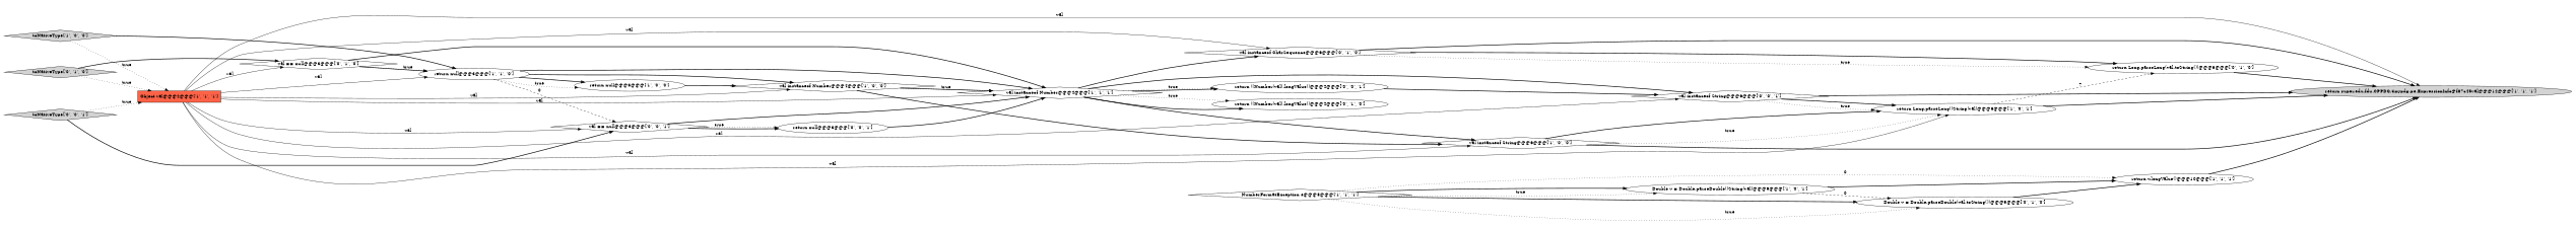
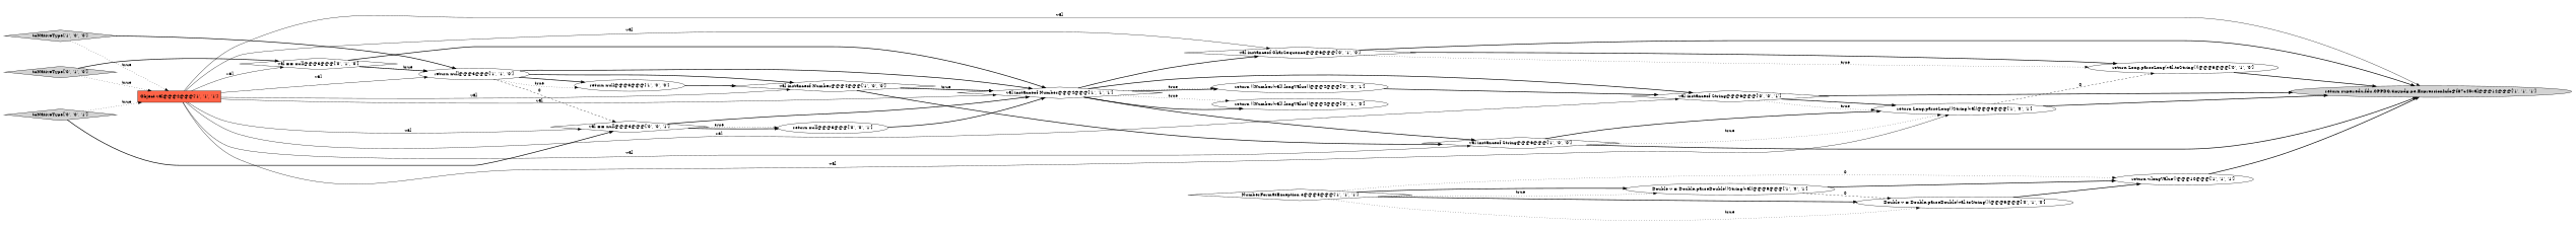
  digraph {
    rankdir=LR
    node [fillcolor=white shape=diamond style=filled]
    edge [style=bold]
    n1 [label="val instanceof CharSequence@@@6@@@['0', '1', '0']"]
    n2 [label="return Long.parseLong(val.toString())@@@6@@@['0', '1', '0']" shape=ellipse]
    n3 [fillcolor=lightgray label="return super.edu.fdu.CPPDG.tinypdg.pe.ExpressionInfo@f87c45val@@@12@@@['1', '1', '1']" shape=ellipse]
    n4 [label="return v.longValue()@@@10@@@['1', '1', '1']" shape=ellipse]
    n5 [fillcolor=lightgray label="toNativeType['0', '1', '0']"]
    n6 [fillcolor=tomato label="Object val@@@2@@@['1', '1', '1']" shape=box]
    n7 [label="val == null@@@3@@@['0', '1', '0']"]
    n8 [label="val instanceof String@@@6@@@['1', '0', '0']"]
    n9 [label="return Long.parseLong((String)val)@@@6@@@['1', '0', '1']" shape=ellipse]
    n10 [label="val instanceof String@@@6@@@['0', '0', '1']"]
    n11 [label="val instanceof Number@@@4@@@['1', '1', '1']"]
    n12 [label="return null@@@3@@@['1', '1', '0']" shape=ellipse]
    n13 [label="val instanceof Number@@@4@@@['1', '0', '0']"]
    n14 [label="val == null@@@3@@@['0', '0', '1']"]
    n15 [label="return ((Number)val).longValue()@@@4@@@['0', '0', '1']" shape=ellipse]
    n16 [label="return ((Number)val).longValue()@@@4@@@['0', '1', '0']" shape=ellipse]
    n17 [label="return null@@@3@@@['1', '0', '0']" shape=ellipse]
    n18 [label="return null@@@3@@@['0', '0', '1']" shape=ellipse]
    n19 [fillcolor=lightgray label="toNativeType['0', '0', '1']"]
    n20 [label="Double v = Double.parseDouble((String)val)@@@9@@@['1', '0', '1']" shape=ellipse]
    n21 [label="Double v = Double.parseDouble(val.toString())@@@9@@@['0', '1', '0']" shape=ellipse]
    n22 [label="NumberFormatException e@@@8@@@['1', '1', '1']"]
    n23 [fillcolor=lightgray label="toNativeType['1', '0', '0']"]
    n1 -> n2 [label=true style=dotted]
    n1 -> n2
    n1 -> n3
    n2 -> n3
    n4 -> n3
    n5 -> n6 [label=true style=dotted]
    n5 -> n7
    n6 -> n1 [label=val style=solid]
    n6 -> n3 [label=val style=solid]
    n6 -> n7 [label=val style=solid]
    n6 -> n8 [label=val style=solid]
    n6 -> n9 [label=val style=solid]
    n6 -> n10 [label=val style=solid]
    n6 -> n11 [label=val style=solid]
    n6 -> n12 [label=val style=solid]
    n6 -> n13 [label=val style=solid]
    n6 -> n14 [label=val style=solid]
    n7 -> n11
    n7 -> n12 [label=true style=dotted]
    n7 -> n12
    n8 -> n3
    n8 -> n9
    n8 -> n9 [label=true style=dotted]
-   n9 -> n2 [label=7 style=dashed]
+   n9 -> n2 [label=0 style=dashed]
    n9 -> n3
    n10 -> n3
    n10 -> n9 [label=true style=dotted]
    n10 -> n9
    n11 -> n1
    n11 -> n8
    n11 -> n10
    n11 -> n15
    n11 -> n15 [label=true style=dotted]
    n11 -> n16
    n11 -> n16 [label=true style=dotted]
    n12 -> n11
    n12 -> n13
    n12 -> n14 [label=0 style=dashed]
    n12 -> n17 [label=true style=dotted]
    n12 -> n17
    n13 -> n8
    n13 -> n11 [label=true style=dotted]
    n13 -> n11
    n14 -> n11
    n14 -> n18
    n14 -> n18 [label=true style=dotted]
    n15 -> n10
    n17 -> n13
    n18 -> n11
    n19 -> n6 [label=true style=dotted]
    n19 -> n14
    n20 -> n4
    n20 -> n21 [label=0 style=dashed]
    n21 -> n4
    n22 -> n4 [label=0 style=dotted]
    n22 -> n20 [label=true style=dotted]
    n22 -> n20
    n22 -> n21 [label=true style=dotted]
    n22 -> n21
    n23 -> n6 [label=true style=dotted]
    n23 -> n12
  }
